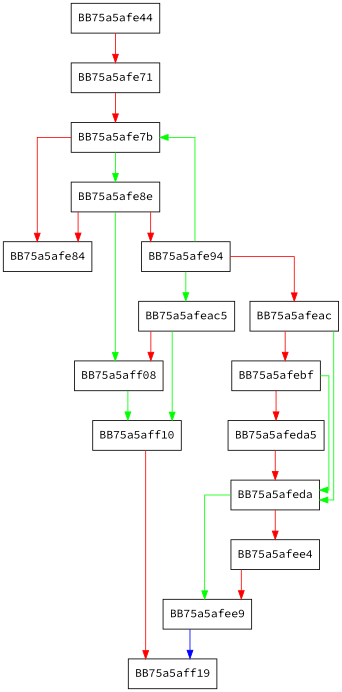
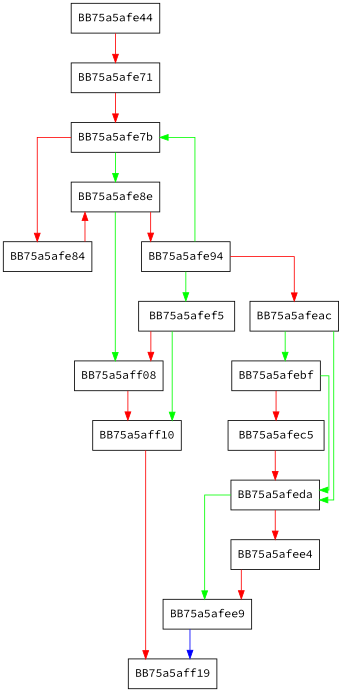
  digraph {
    fontname="Source Code Pro"
    splines=ortho
    node [fontname="Source Code Pro" shape=box]
    edge [color=red fontname="Source Code Pro"]
    BB75a5afe44
    BB75a5afe71
    BB75a5afe7b
    BB75a5afe8e
    BB75a5afe84
    BB75a5afe94
    BB75a5aff08
    BB75a5aff10
    BB75a5aff19
-   BB75a5afef5 [label=BB75a5afeac5]
+   BB75a5afef5
    BB75a5afeac
    BB75a5afeda
    BB75a5afebf
    BB75a5afee9
    BB75a5afee4
-   BB75a5afec5 [label=BB75a5afeda5]
+   BB75a5afec5
    BB75a5afe44 -> BB75a5afe71
    BB75a5afe71 -> BB75a5afe7b
    BB75a5afe7b -> BB75a5afe8e [color=green]
    BB75a5afe7b -> BB75a5afe84
    BB75a5afe8e -> BB75a5afe94
    BB75a5afe8e -> BB75a5aff08 [color=green]
-   BB75a5afe8e -> BB75a5afe84
+   BB75a5afe84 -> BB75a5afe8e
    BB75a5afe94 -> BB75a5afe7b [color=green]
    BB75a5afe94 -> BB75a5afef5 [color=green]
    BB75a5afe94 -> BB75a5afeac
-   BB75a5aff08 -> BB75a5aff10 [color=green]
+   BB75a5aff08 -> BB75a5aff10
    BB75a5aff10 -> BB75a5aff19
    BB75a5afef5 -> BB75a5aff08
    BB75a5afef5 -> BB75a5aff10 [color=green]
    BB75a5afeac -> BB75a5afeda [color=green]
-   BB75a5afeac -> BB75a5afebf
+   BB75a5afeac -> BB75a5afebf [color=green]
    BB75a5afeda -> BB75a5afee9 [color=green]
    BB75a5afeda -> BB75a5afee4
    BB75a5afebf -> BB75a5afeda [color=green]
    BB75a5afebf -> BB75a5afec5
    BB75a5afee9 -> BB75a5aff19 [color=blue]
    BB75a5afee4 -> BB75a5afee9
    BB75a5afec5 -> BB75a5afeda
  }
